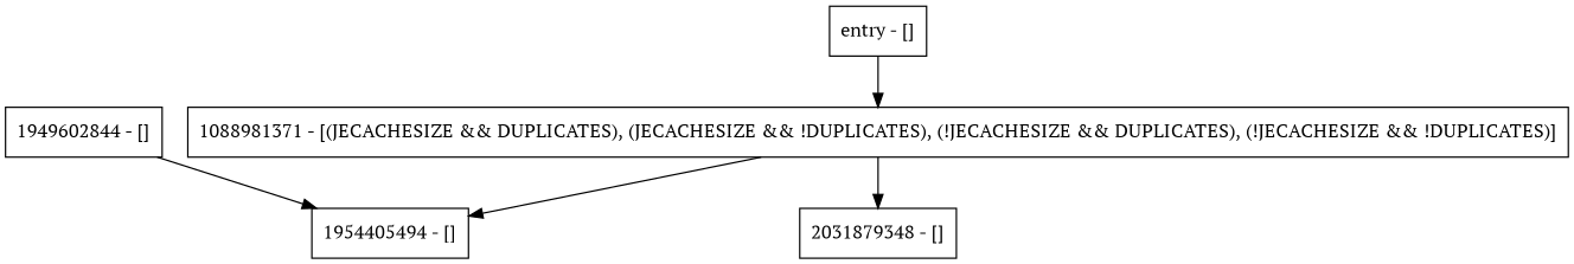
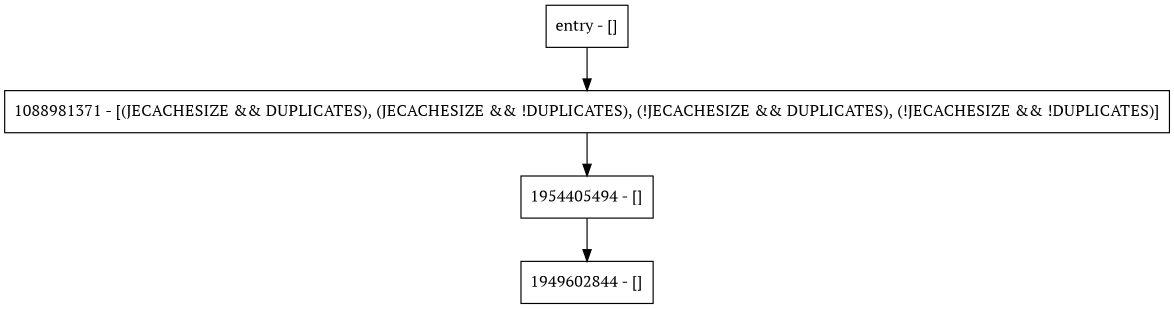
  digraph {
    fontname="PT Serif"
    node [fontname="PT Serif" shape=record]
    edge [fontname="PT Serif"]
    n1 [label="1949602844 - []"]
    n2 [label="entry - []"]
    n3 [label="1088981371 - [(JECACHESIZE && DUPLICATES), (JECACHESIZE && !DUPLICATES), (!JECACHESIZE && DUPLICATES), (!JECACHESIZE && !DUPLICATES)]"]
-   n4 [label="2031879348 - []"]
    n5 [label="1954405494 - []"]
    n2 -> n3
-   n3 -> n4
    n3 -> n5
-   n1 -> n5
+   n5 -> n1
  }
